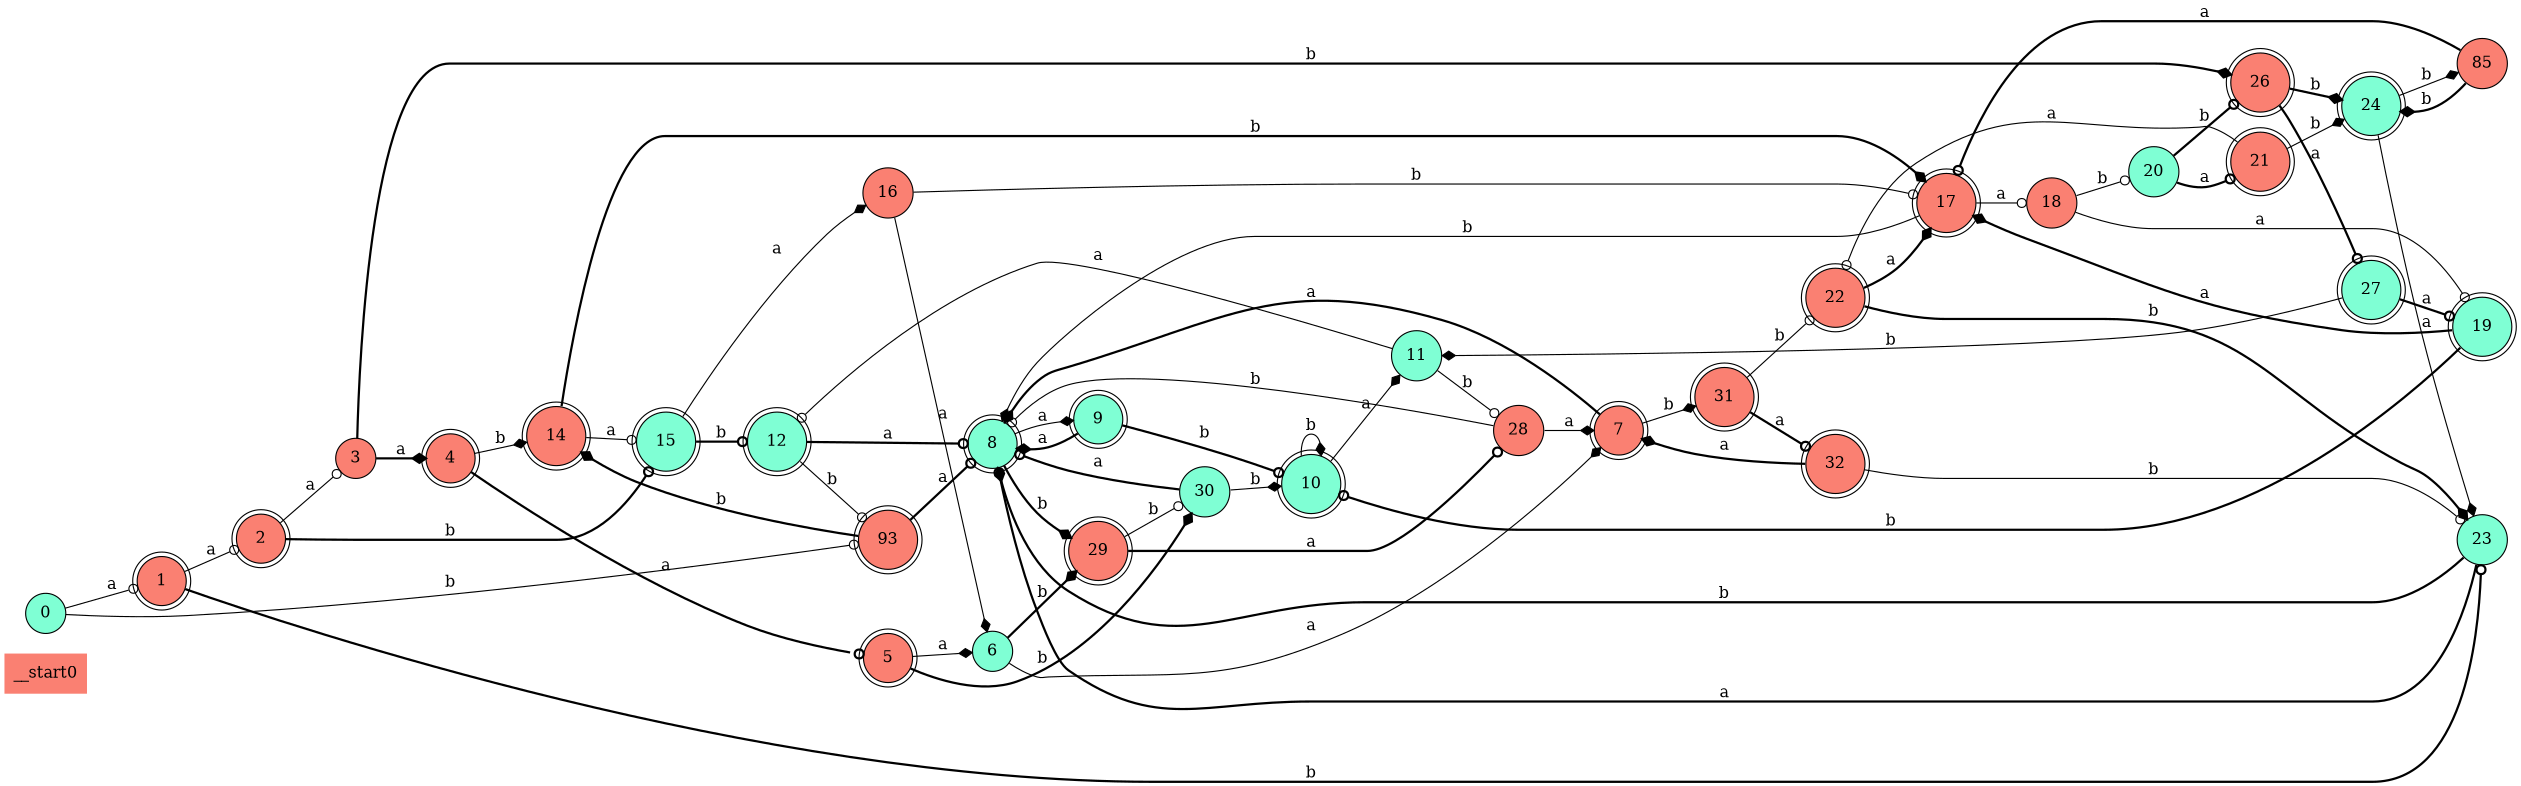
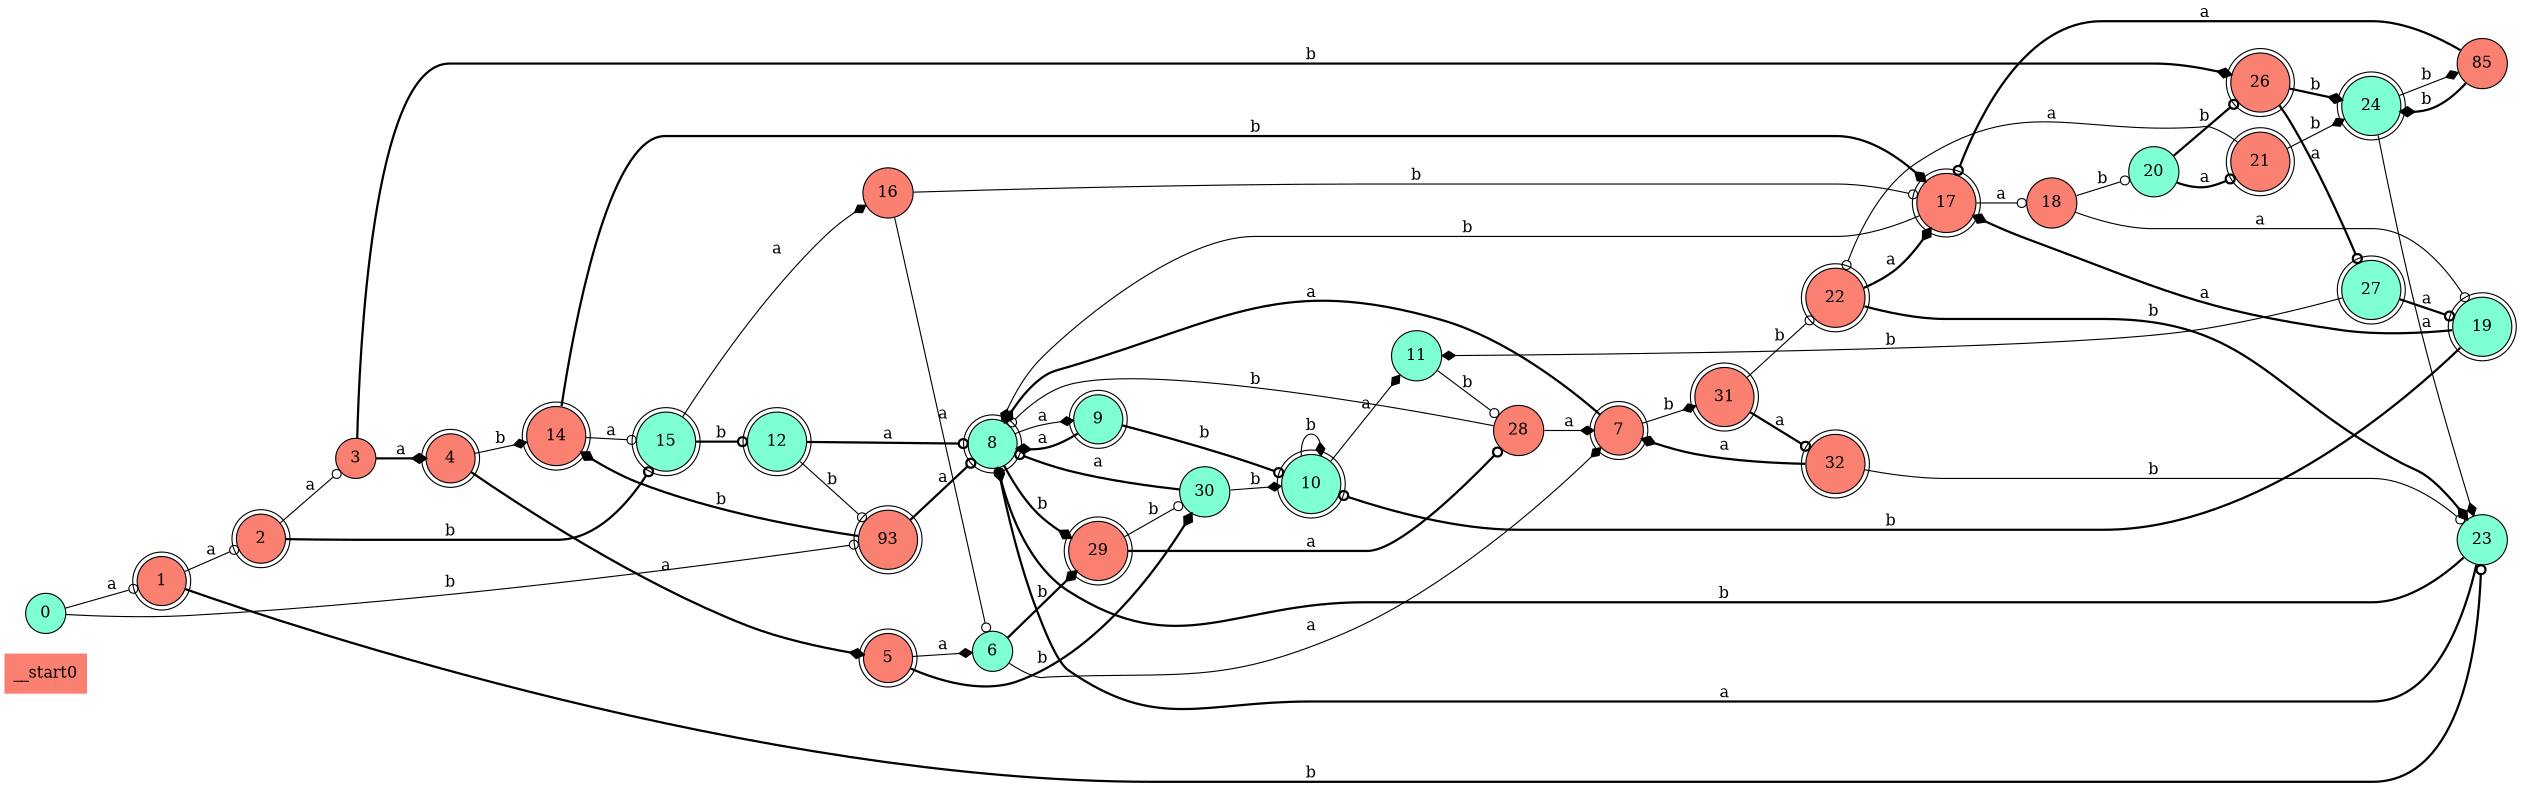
  digraph {
    rankdir=LR
    node [fillcolor=salmon shape=doublecircle style="rounded,filled" color=black]
    edge [arrowhead=odot style=solid]
    __start0 [shape=none style=filled color=""]
    n2 [fillcolor=aquamarine label=0 shape=circle style=filled]
    n3 [label=1]
    n4 [label=93]
    n5 [label=2]
    n6 [fillcolor=aquamarine label=23 shape=circle style=filled]
    n7 [label=14]
    n8 [fillcolor=aquamarine label=8]
    n9 [label=3 shape=circle style=filled]
    n10 [fillcolor=aquamarine label=15]
    n11 [label=4]
    n12 [label=26]
    n13 [fillcolor=aquamarine label=12]
    n14 [label=16 shape=circle style=filled]
    n15 [label=5]
    n16 [fillcolor=aquamarine label=24]
    n17 [fillcolor=aquamarine label=27]
    n18 [fillcolor=aquamarine label=6 shape=circle style=filled]
    n19 [fillcolor=aquamarine label=30 shape=circle style=filled]
    n20 [label=17]
    n21 [label=7]
    n22 [label=29]
    n23 [fillcolor=aquamarine label=10]
    n24 [label=31]
    n25 [label=28 shape=circle style=filled]
    n26 [fillcolor=aquamarine label=9]
    n27 [label=22]
    n28 [label=32]
    n29 [fillcolor=aquamarine label=11 shape=circle style=filled]
    n30 [label=18 shape=circle style=filled]
    n31 [fillcolor=aquamarine label=19]
    n32 [fillcolor=aquamarine label=20 shape=circle style=filled]
    n33 [label=21]
    n34 [label=85 shape=circle style=filled]
    n2 -> n3 [label=a]
    n2 -> n4 [label=b]
    n3 -> n5 [label=a]
    n3 -> n6 [label=b style=bold]
    n4 -> n7 [arrowhead=diamond label=b style=bold]
    n4 -> n8 [label=a style=bold]
    n5 -> n9 [label=a]
    n5 -> n10 [label=b style=bold]
    n6 -> n8 [label=a style=bold]
    n6 -> n8 [arrowhead=diamond label=b style=bold]
    n7 -> n10 [label=a]
    n7 -> n20 [arrowhead=diamond label=b style=bold]
    n8 -> n22 [arrowhead=diamond label=b style=bold]
    n8 -> n26 [arrowhead=diamond label=a]
    n9 -> n11 [arrowhead=diamond label=a style=bold]
    n9 -> n12 [arrowhead=diamond label=b style=bold]
    n10 -> n13 [label=b style=bold]
    n10 -> n14 [arrowhead=diamond label=a]
    n11 -> n7 [arrowhead=diamond label=b]
-   n11 -> n15 [label=a style=bold]
+   n11 -> n15 [arrowhead=diamond label=a style=bold]
    n12 -> n16 [arrowhead=diamond label=b style=bold]
    n12 -> n17 [label=a style=bold]
    n13 -> n4 [label=b]
    n13 -> n8 [label=a style=bold]
-   n14 -> n18 [arrowhead=diamond label=a]
+   n14 -> n18 [label=a]
    n14 -> n20 [label=b]
    n15 -> n18 [arrowhead=diamond label=a]
    n15 -> n19 [arrowhead=diamond label=b style=bold]
    n16 -> n6 [arrowhead=diamond label=a]
    n16 -> n34 [arrowhead=diamond label=b]
    n17 -> n29 [arrowhead=diamond label=b]
    n17 -> n31 [label=a style=bold]
    n18 -> n21 [arrowhead=diamond label=a]
    n18 -> n22 [arrowhead=diamond label=b style=bold]
    n19 -> n8 [label=a style=bold]
    n19 -> n23 [arrowhead=diamond label=b]
    n20 -> n8 [arrowhead=diamond label=b]
    n20 -> n30 [label=a]
    n21 -> n8 [arrowhead=diamond label=a style=bold]
    n21 -> n24 [arrowhead=diamond label=b]
    n22 -> n19 [label=b]
    n22 -> n25 [label=a style=bold]
    n23 -> n23 [arrowhead=diamond label=b]
    n23 -> n29 [arrowhead=diamond label=a]
    n24 -> n27 [label=b]
    n24 -> n28 [label=a style=bold]
    n25 -> n8 [label=b]
    n25 -> n21 [arrowhead=diamond label=a]
    n26 -> n8 [arrowhead=diamond label=a style=bold]
    n26 -> n23 [label=b style=bold]
    n27 -> n6 [arrowhead=diamond label=b style=bold]
    n27 -> n20 [arrowhead=diamond label=a style=bold]
    n28 -> n6 [label=b]
    n28 -> n21 [arrowhead=diamond label=a style=bold]
-   n29 -> n13 [label=a]
    n29 -> n25 [label=b]
    n30 -> n31 [label=a]
    n30 -> n32 [label=b]
    n31 -> n20 [arrowhead=diamond label=a style=bold]
    n31 -> n23 [label=b style=bold]
    n32 -> n12 [label=b style=bold]
    n32 -> n33 [label=a style=bold]
    n33 -> n16 [arrowhead=diamond label=b]
    n33 -> n27 [label=a]
    n34 -> n16 [arrowhead=diamond label=b style=bold]
    n34 -> n20 [label=a style=bold]
  }
